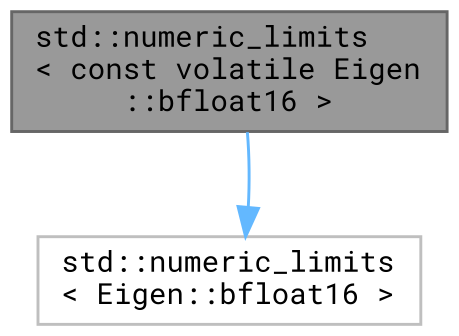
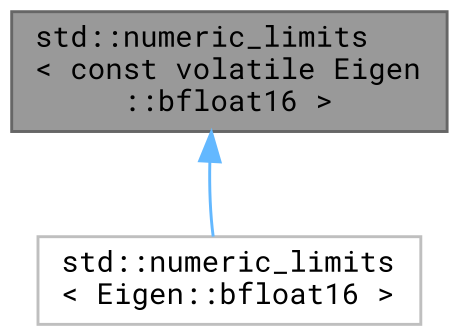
  digraph {
    fontname="Roboto Mono"
    node [fontname="Roboto Mono" fontsize=10 shape=box style=filled]
    n1 [color=gray40 fillcolor=grey60 fontcolor=black height=0.2 label="std::numeric_limits\l\< const volatile Eigen\l::bfloat16 \>" width=0.4]
    n2 [color=grey75 fillcolor=white height=0.2 label="std::numeric_limits\l\< Eigen::bfloat16 \>" width=0.4]
-   n2 -> n1 [color=steelblue1 dir=back fontname="Roboto Mono" fontsize=10 labelfontname=Helvetica labelfontsize=10 style=solid]
+   n1 -> n2 [color=steelblue1 dir=back fontname="Roboto Mono" fontsize=10 labelfontname=Helvetica labelfontsize=10 style=solid]
  }
